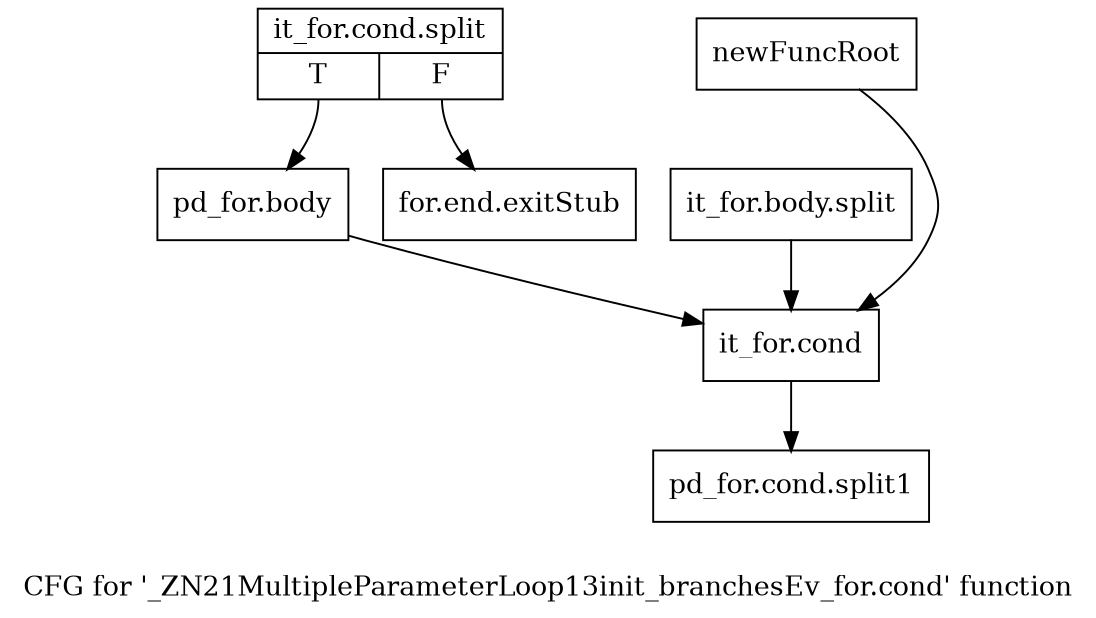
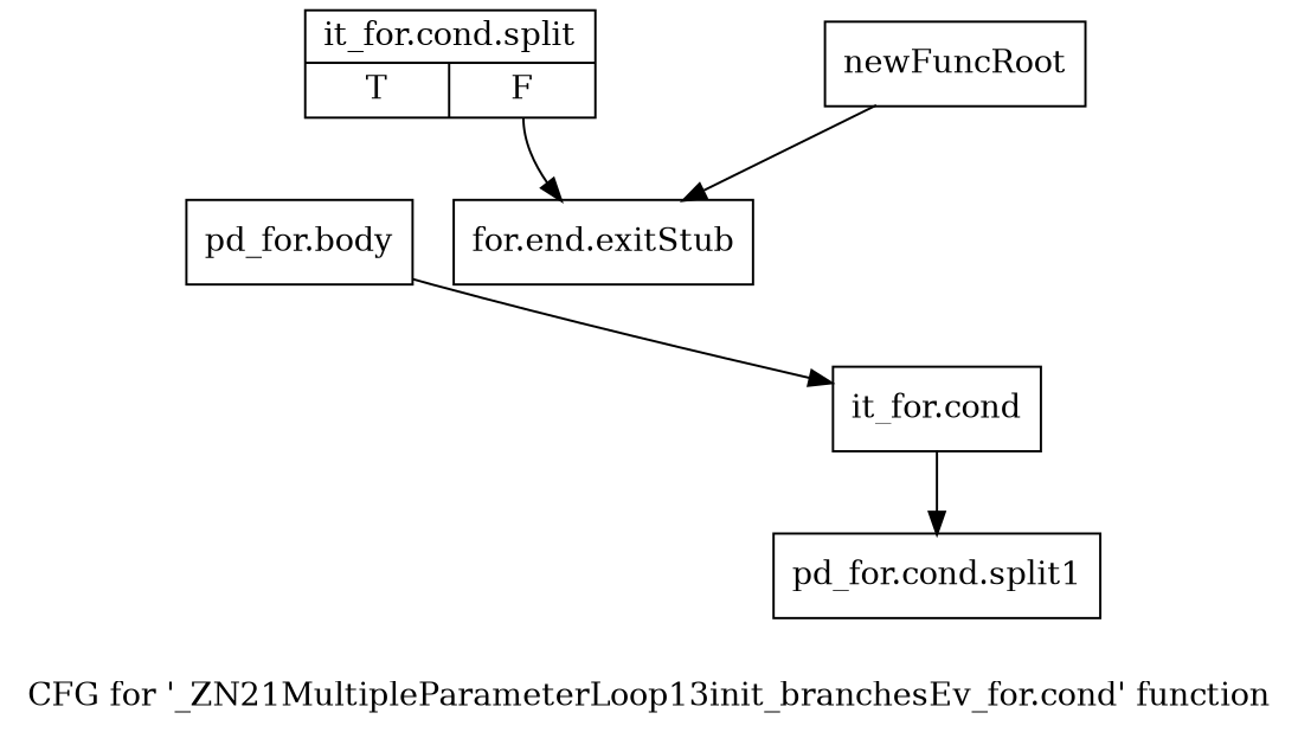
  digraph {
    label="CFG for '_ZN21MultipleParameterLoop13init_branchesEv_for.cond' function"
    node [shape=record]
    n1 [label="{newFuncRoot}"]
    n2 [label="{it_for.cond}"]
    n3 [label="{pd_for.cond.split1}"]
    n4 [label="{for.end.exitStub}"]
    n5 [label="{it_for.cond.split|{<s0>T|<s1>F}}"]
    n6 [label="{pd_for.body}"]
-   n7 [label="{it_for.body.split}"]
-   n1 -> n2
+   n1 -> n4
    n2 -> n3
    n5 -> n4 [tailport=s1]
-   n5 -> n6 [tailport=s0]
    n6 -> n2
-   n7 -> n2
  }
